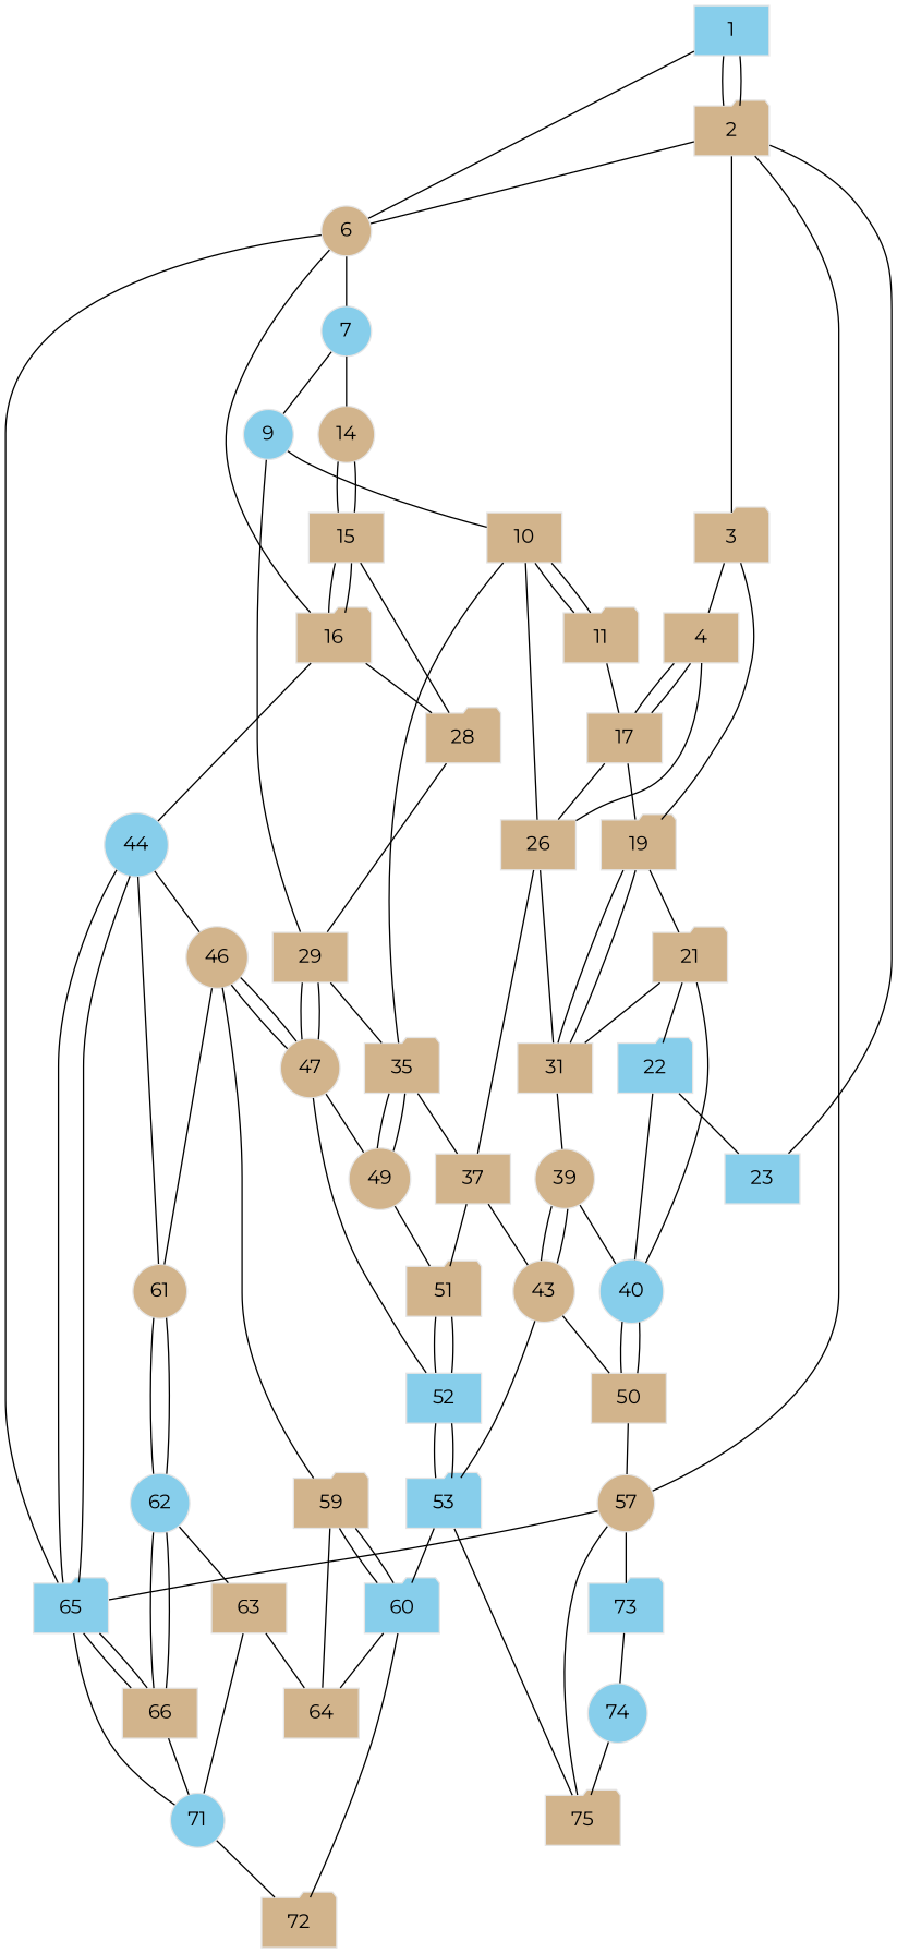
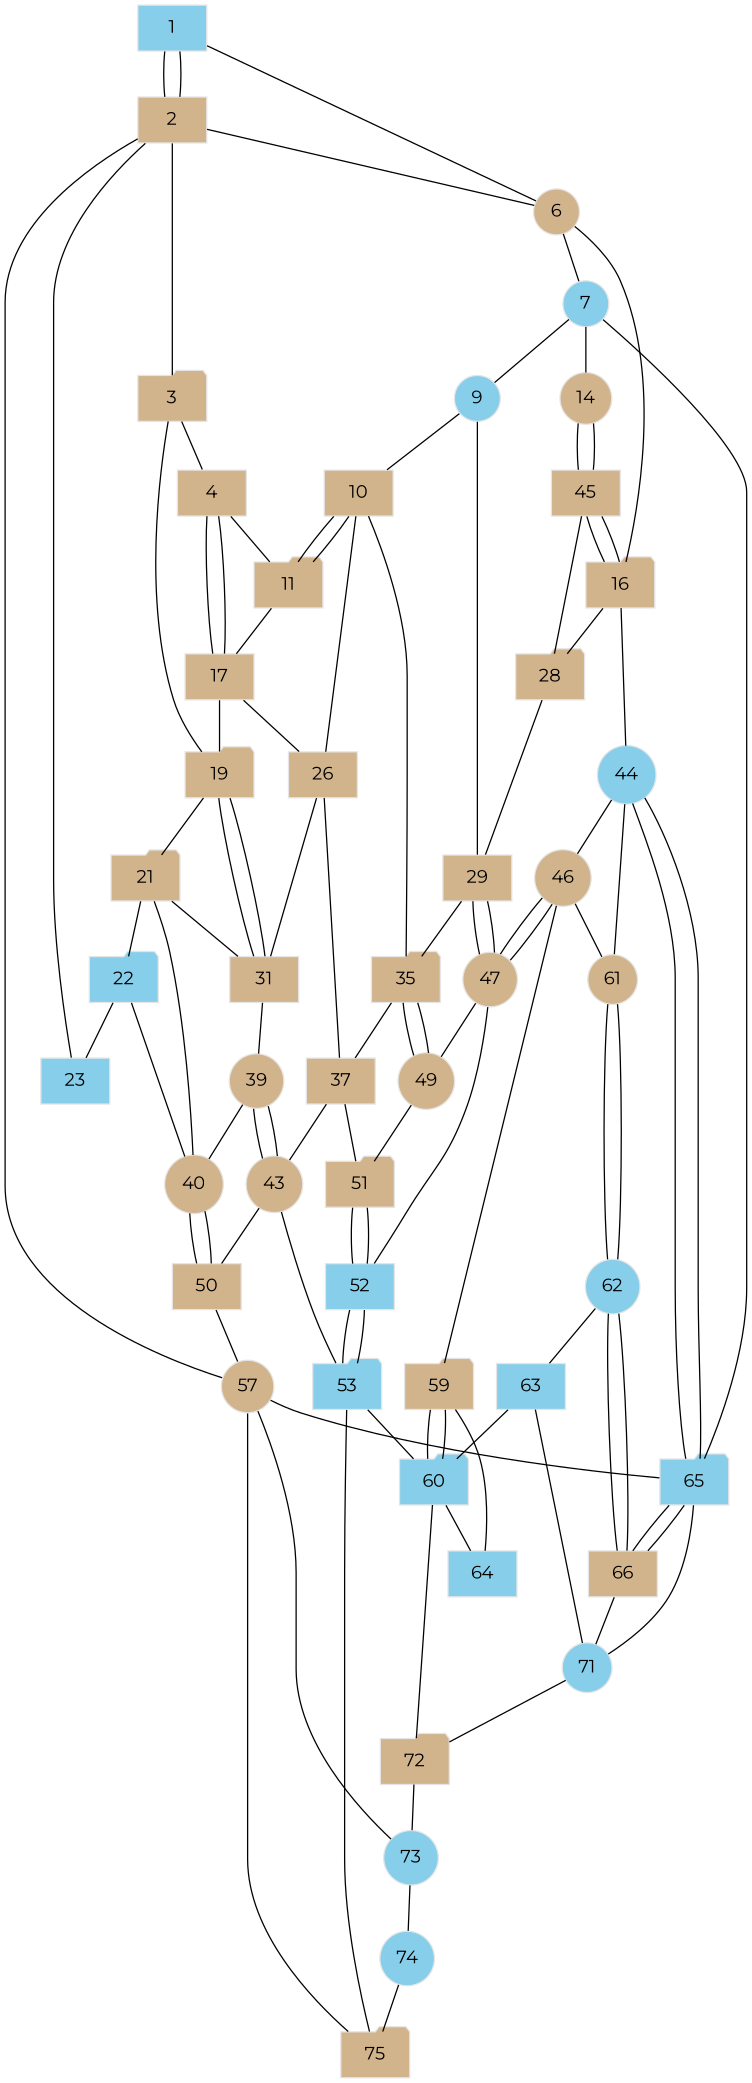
  graph {
    fontname=Montserrat
    node [color=gray90 fillcolor=tan fontname=Montserrat shape=circle style=filled]
    edge [fontname=Montserrat]
    1 [fillcolor=skyblue shape=box]
-   2 [shape=folder super="+13"]
+   2 [shape=box super="+13"]
    6 [super="+12"]
    3 [shape=folder]
    23 [fillcolor=skyblue shape=box]
    57 [super="+77"]
    7 [fillcolor=skyblue super="+8"]
    16 [shape=folder super="+38"]
    65 [fillcolor=skyblue shape=folder super="+67"]
    4 [shape=box super="+5"]
    19 [shape=folder super="+20"]
    75 [shape=folder super="+76"]
-   73 [fillcolor=skyblue shape=folder super="+80"]
+   73 [fillcolor=skyblue super="+80"]
    11 [shape=folder]
    17 [shape=box super="+18"]
    21 [shape=folder super="+32"]
    31 [shape=box super="+34"]
    26 [shape=box super="+33"]
    9 [fillcolor=skyblue]
    14 [super="+24"]
    28 [shape=folder]
    44 [fillcolor=skyblue super="+45"]
    66 [shape=box]
    71 [fillcolor=skyblue super="+78"]
    10 [shape=box super="+25"]
    29 [shape=box super="+30"]
-   15 [shape=box super="+27"]
+   15 [shape=box super="+27" label=45]
    35 [shape=folder super="+36"]
    47 [super="+48"]
    37 [shape=box super="+42"]
    49
    46 [super="+58"]
    61
    22 [fillcolor=skyblue shape=folder]
-   40 [fillcolor=skyblue super="+41"]
+   40 [super="+41"]
    39
    50 [shape=box super="+56"]
    43 [super="+55"]
    51 [shape=folder]
    52 [fillcolor=skyblue shape=box]
    53 [fillcolor=skyblue shape=folder super="+54"]
    60 [fillcolor=skyblue shape=folder super="+69"]
    59 [shape=folder]
    62 [fillcolor=skyblue]
-   64 [shape=box super="+68"]
+   64 [fillcolor=skyblue shape=box super="+68"]
    72 [shape=folder super="+79"]
    74 [fillcolor=skyblue]
-   63 [shape=box super="+70"]
+   63 [fillcolor=skyblue shape=box super="+70"]
    1 -- 2
    1 -- 2
    1 -- 6
    2 -- 6
    2 -- 3
    2 -- 23
    2 -- 57
    6 -- 7
    6 -- 16
-   6 -- 65
+   7 -- 65
    3 -- 4
    3 -- 19
    57 -- 65
    57 -- 75
    57 -- 73
    7 -- 9
    7 -- 14 [weight=2]
    16 -- 28
    16 -- 44
    65 -- 66
    65 -- 66
    65 -- 71
-   4 -- 26
+   4 -- 11
    4 -- 17
    4 -- 17
    19 -- 21
    19 -- 31
    19 -- 31
    73 -- 74
    11 -- 17
    17 -- 19
    17 -- 26
    21 -- 31
    21 -- 22
    21 -- 40
    31 -- 39
    26 -- 31
    26 -- 37
    9 -- 10
    9 -- 29
    14 -- 15 [weight=2]
    14 -- 15
    28 -- 29
    44 -- 65
    44 -- 65
    44 -- 46
    44 -- 61
    66 -- 71
    71 -- 72
    10 -- 11
    10 -- 11
    10 -- 26
    10 -- 35
    29 -- 35
    29 -- 47
    29 -- 47
    15 -- 16
    15 -- 16
    15 -- 28
    35 -- 37
    35 -- 49
    35 -- 49
    47 -- 49
    47 -- 52
    37 -- 43
    37 -- 51
    49 -- 51
    46 -- 47
    46 -- 47
    46 -- 61
    46 -- 59
    61 -- 62
    61 -- 62
    22 -- 23
    22 -- 40
    40 -- 50
    40 -- 50
    39 -- 40
    39 -- 43
    39 -- 43
    50 -- 57
    43 -- 50
    43 -- 53
    51 -- 52
    51 -- 52
    52 -- 53
    52 -- 53
    53 -- 75
    53 -- 60
    60 -- 64
    60 -- 72
    59 -- 60
    59 -- 60
    59 -- 64
    62 -- 66
    62 -- 66
    62 -- 63
+   72 -- 73 [weight=2]
    74 -- 75 [weight=2]
    63 -- 71
-   63 -- 64 [weight=2]
+   63 -- 60 [weight=2]
  }
